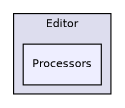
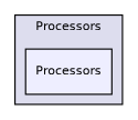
  digraph {
    compound=true
    n1 [fillcolor="#eeeeff" fontname=Helvetica fontsize=10 label=Processors pencolor=black shape=box style=filled]
    subgraph cluster_1 {
      bgcolor="#ddddee"
      fontname=Helvetica
      fontsize=10
-     label=Editor
+     label=Processors
      pencolor=black
      n1
    }
  }
